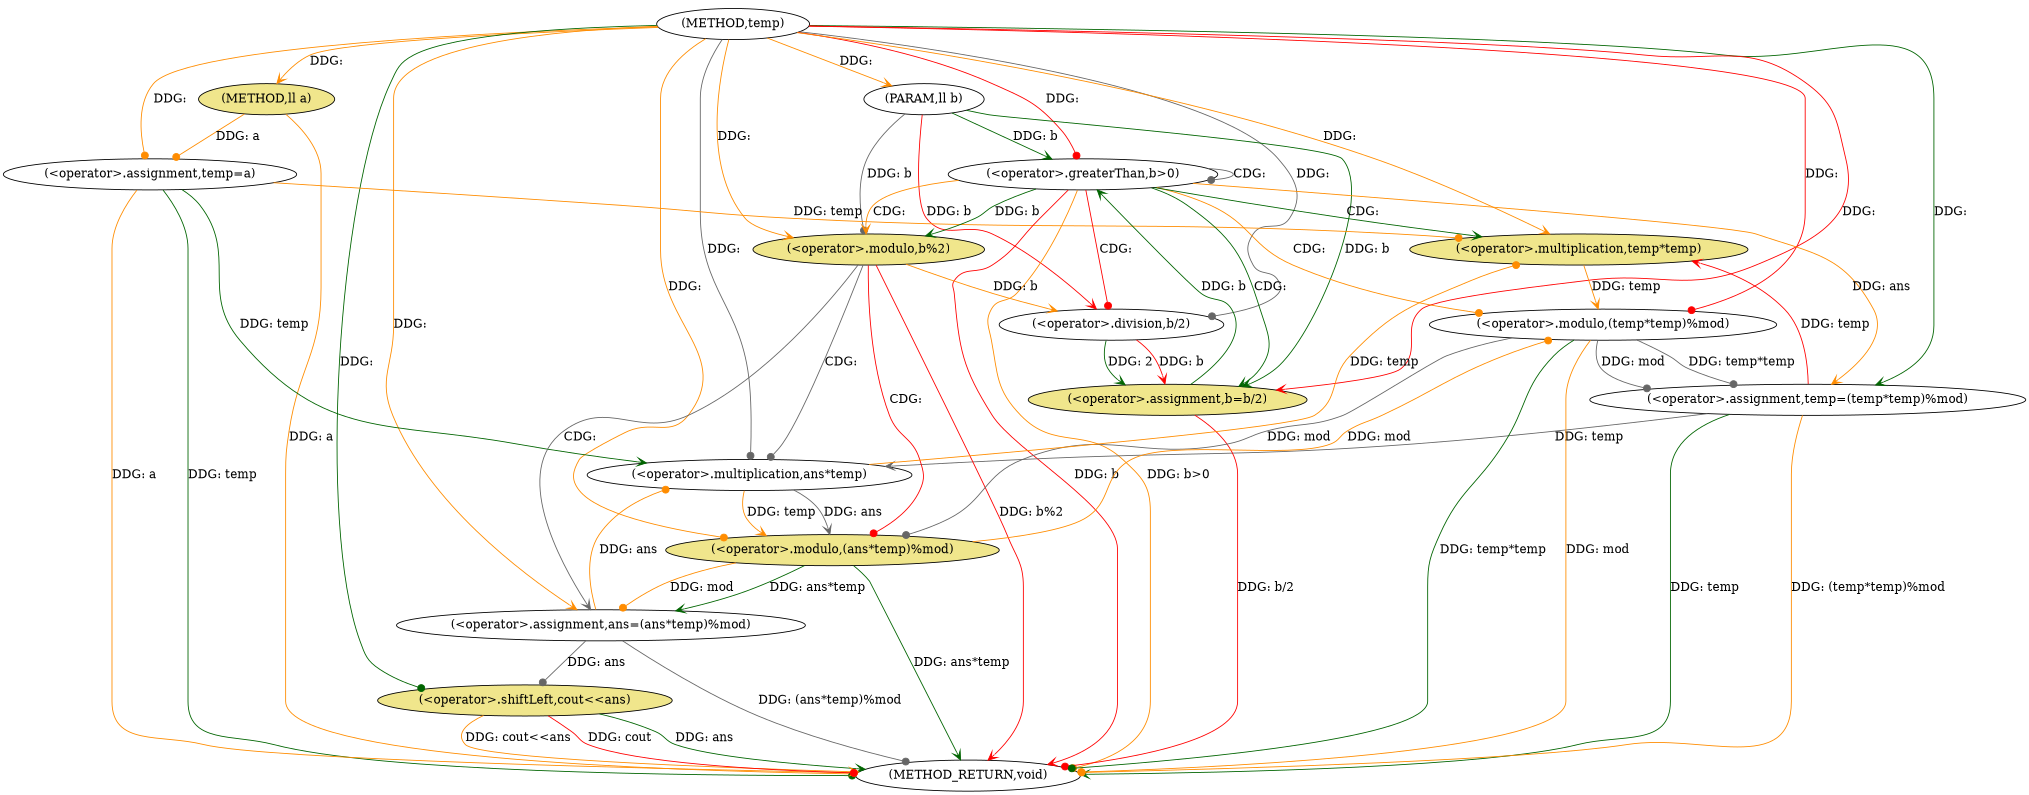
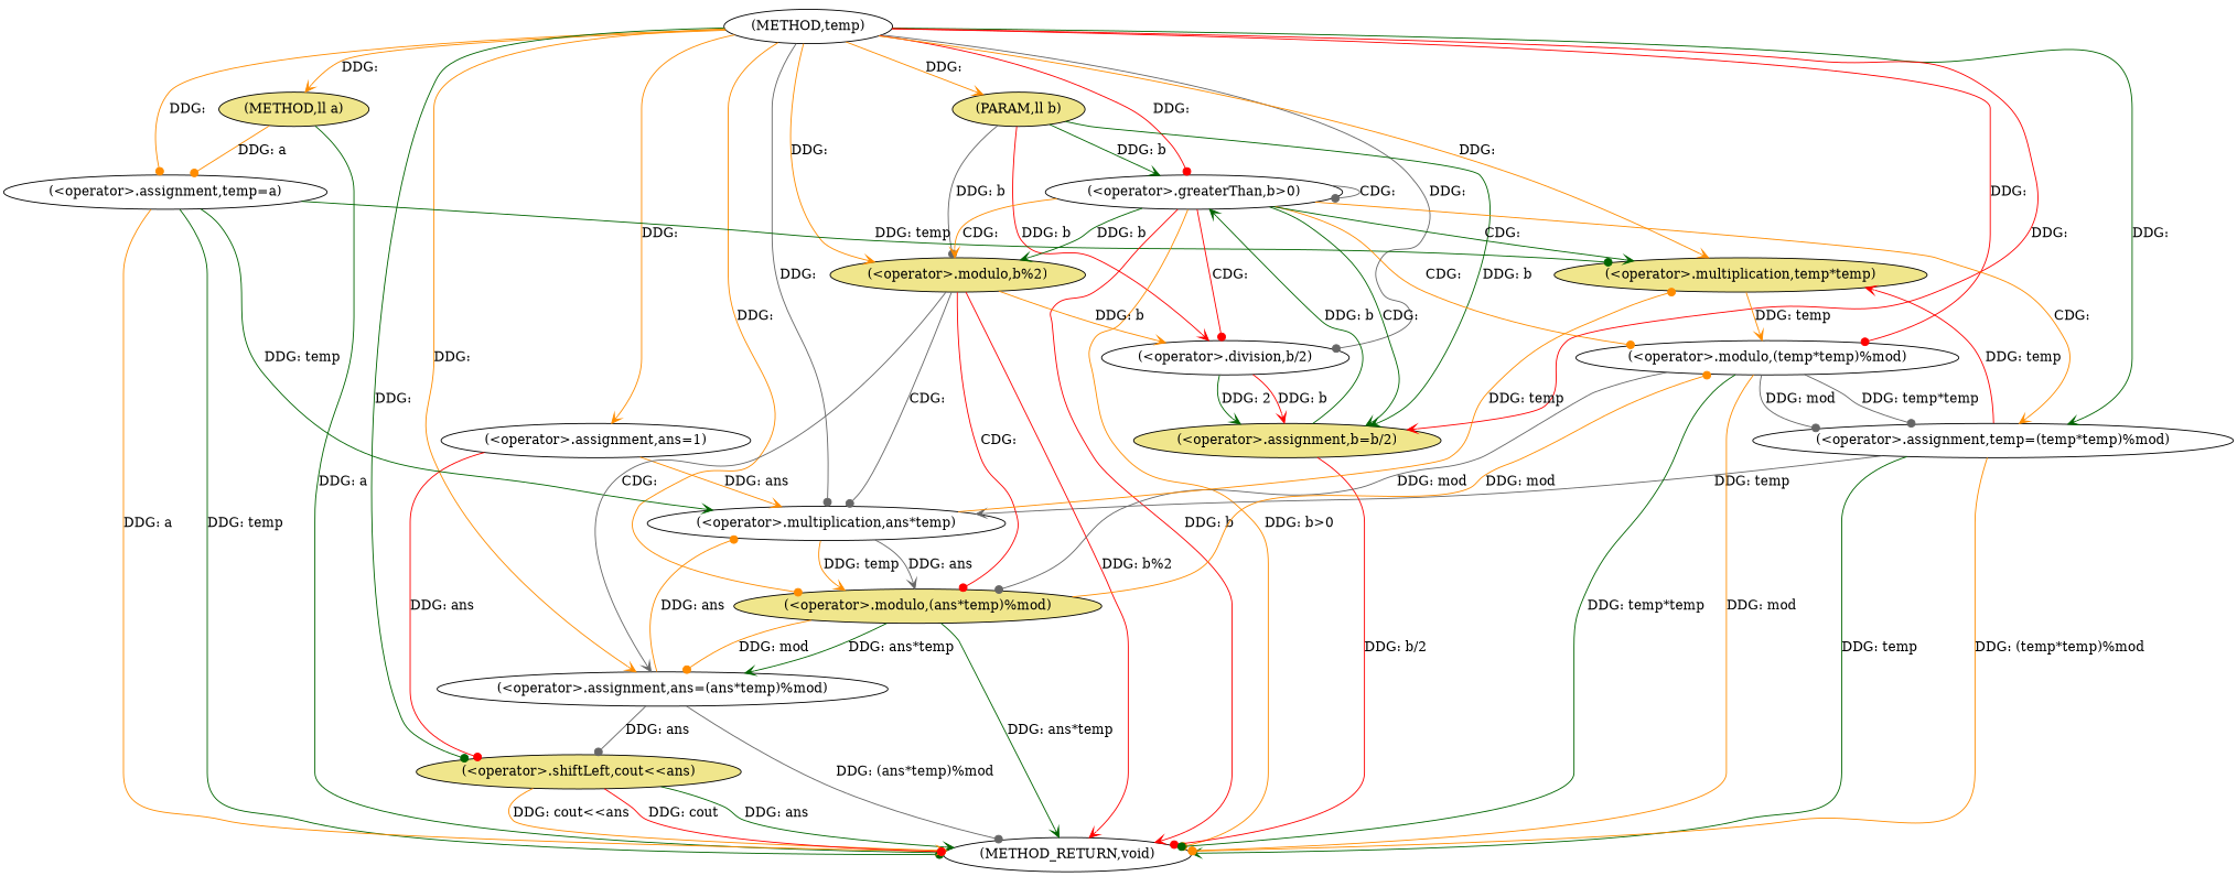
  digraph {
    node [fillcolor=white style=filled]
    edge [arrowhead=vee color=darkorange]
    n1 [label="(METHOD,temp)"]
    n2 [fillcolor=khaki label="(METHOD,ll a)"]
-   n3 [label="(PARAM,ll b)"]
+   n3 [fillcolor=khaki label="(PARAM,ll b)"]
+   n4 [label="(<operator>.assignment,ans=1)"]
    n5 [label="(<operator>.assignment,temp=a)"]
    n6 [fillcolor=khaki label="(<operator>.shiftLeft,cout<<ans)"]
    n7 [label="(<operator>.greaterThan,b>0)"]
    n8 [label="(<operator>.assignment,temp=(temp*temp)%mod)"]
    n9 [fillcolor=khaki label="(<operator>.assignment,b=b/2)"]
    n10 [fillcolor=khaki label="(<operator>.modulo,b%2)"]
    n11 [label="(<operator>.assignment,ans=(ans*temp)%mod)"]
    n12 [label="(<operator>.modulo,(temp*temp)%mod)"]
    n13 [label="(<operator>.division,b/2)"]
    n14 [fillcolor=khaki label="(<operator>.modulo,(ans*temp)%mod)"]
    n15 [fillcolor=khaki label="(<operator>.multiplication,temp*temp)"]
    n16 [label="(<operator>.multiplication,ans*temp)"]
    n17 [label="(METHOD_RETURN,void)"]
    n1 -> n2 [label="DDG: "]
    n1 -> n3 [label="DDG: "]
+   n1 -> n4 [label="DDG: "]
    n1 -> n5 [arrowhead=dot label="DDG: "]
    n1 -> n6 [arrowhead=dot color=darkgreen label="DDG: "]
    n1 -> n7 [arrowhead=dot color=red label="DDG: "]
    n1 -> n8 [color=darkgreen label="DDG: "]
    n1 -> n9 [color=red label="DDG: "]
    n1 -> n10 [label="DDG: "]
    n1 -> n11 [label="DDG: "]
    n1 -> n12 [arrowhead=dot color=red label="DDG: "]
    n1 -> n13 [arrowhead=dot color=gray40 label="DDG: "]
    n1 -> n14 [arrowhead=dot label="DDG: "]
    n1 -> n15 [label="DDG: "]
    n1 -> n16 [arrowhead=dot color=gray40 label="DDG: "]
    n2 -> n5 [arrowhead=dot label="DDG: a"]
-   n2 -> n17 [arrowhead=dot label="DDG: a"]
+   n2 -> n17 [arrowhead=dot color=darkgreen label="DDG: a"]
    n3 -> n7 [color=darkgreen label="DDG: b"]
    n3 -> n9 [color=darkgreen label="DDG: b"]
    n3 -> n10 [arrowhead=dot color=gray40 label="DDG: b"]
    n3 -> n13 [color=red label="DDG: b"]
-   n5 -> n15 [arrowhead=dot label="DDG: temp"]
+   n4 -> n6 [arrowhead=dot color=red label="DDG: ans"]
+   n4 -> n16 [label="DDG: ans"]
+   n5 -> n15 [arrowhead=dot color=darkgreen label="DDG: temp"]
    n5 -> n16 [color=darkgreen label="DDG: temp"]
    n5 -> n17 [arrowhead=dot color=darkgreen label="DDG: temp"]
    n5 -> n17 [arrowhead=dot label="DDG: a"]
    n6 -> n17 [color=darkgreen label="DDG: ans"]
    n6 -> n17 [label="DDG: cout<<ans"]
    n6 -> n17 [arrowhead=dot color=red label="DDG: cout"]
    n7 -> n7 [arrowhead=dot color=gray40 label="CDG: "]
-   n7 -> n8 [label="DDG: ans"]
+   n7 -> n8 [label="CDG: "]
    n7 -> n9 [color=darkgreen label="CDG: "]
    n7 -> n10 [color=darkgreen label="DDG: b"]
    n7 -> n10 [label="CDG: "]
    n7 -> n12 [arrowhead=dot label="CDG: "]
    n7 -> n13 [arrowhead=dot color=red label="CDG: "]
    n7 -> n15 [color=darkgreen label="CDG: "]
    n7 -> n17 [color=red label="DDG: b"]
    n7 -> n17 [arrowhead=dot label="DDG: b>0"]
    n8 -> n15 [color=red label="DDG: temp"]
    n8 -> n16 [color=gray40 label="DDG: temp"]
    n8 -> n17 [color=darkgreen label="DDG: temp"]
    n8 -> n17 [arrowhead=dot label="DDG: (temp*temp)%mod"]
    n9 -> n7 [color=darkgreen label="DDG: b"]
    n9 -> n17 [arrowhead=dot color=red label="DDG: b/2"]
    n10 -> n11 [color=gray40 label="CDG: "]
    n10 -> n13 [label="DDG: b"]
    n10 -> n14 [arrowhead=dot color=red label="CDG: "]
    n10 -> n16 [arrowhead=dot color=gray40 label="CDG: "]
    n10 -> n17 [color=red label="DDG: b%2"]
    n11 -> n6 [arrowhead=dot color=gray40 label="DDG: ans"]
    n11 -> n16 [arrowhead=dot label="DDG: ans"]
    n11 -> n17 [arrowhead=dot color=gray40 label="DDG: (ans*temp)%mod"]
    n12 -> n8 [arrowhead=dot color=gray40 label="DDG: temp*temp"]
    n12 -> n8 [arrowhead=dot color=gray40 label="DDG: mod"]
    n12 -> n14 [arrowhead=dot color=gray40 label="DDG: mod"]
    n12 -> n17 [arrowhead=dot color=darkgreen label="DDG: temp*temp"]
    n12 -> n17 [arrowhead=dot label="DDG: mod"]
    n13 -> n9 [color=darkgreen label="DDG: 2"]
    n13 -> n9 [color=red label="DDG: b"]
    n14 -> n11 [color=darkgreen label="DDG: ans*temp"]
    n14 -> n11 [arrowhead=dot label="DDG: mod"]
    n14 -> n12 [arrowhead=dot label="DDG: mod"]
    n14 -> n17 [color=darkgreen label="DDG: ans*temp"]
    n15 -> n12 [label="DDG: temp"]
    n16 -> n14 [label="DDG: temp"]
    n16 -> n14 [color=gray40 label="DDG: ans"]
    n16 -> n15 [arrowhead=dot label="DDG: temp"]
  }
